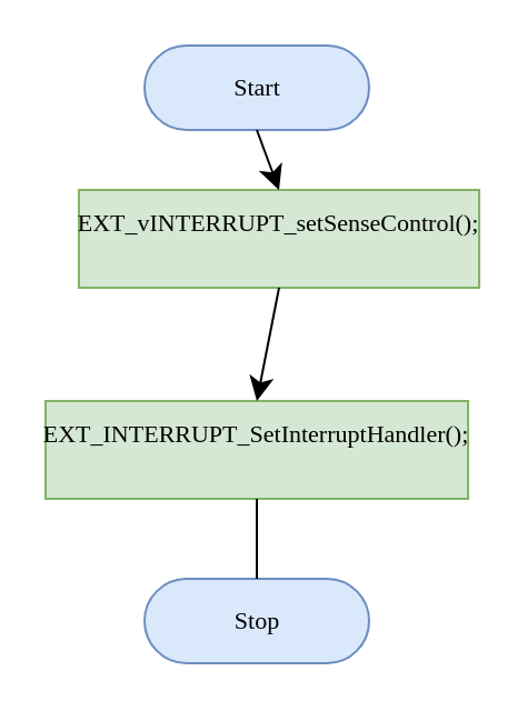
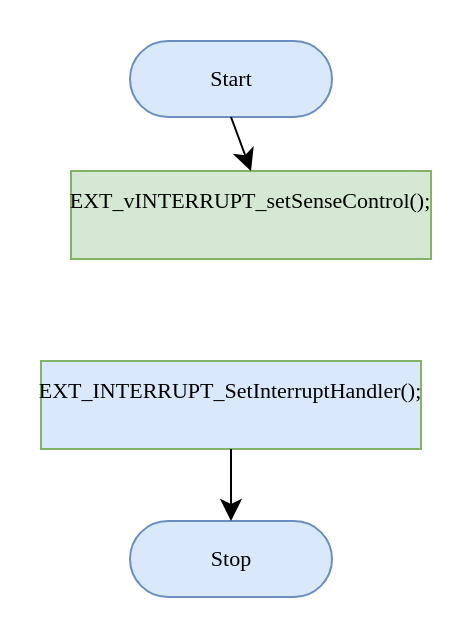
  <mxCell id="0" />
  <mxCell id="1" parent="0" />
  <mxCell id="2" value="&lt;div style=&quot;font-size: 11px;&quot;&gt;&lt;font style=&quot;font-size: 11px; direction: ltr; letter-spacing: 0px; line-height: 120%; opacity: 1;&quot;&gt;Start&lt;/font&gt;&lt;/div&gt;" style="verticalAlign=middle;align=center;overflow=width;vsdxID=30;fillColor=#dae8fc;shape=stencil(tVLREoIgEPwaHnEQxsl3s/9gEpSJwDko7e+DsEkze2l627vdu5uFRaxyHe8FosR5sCcxqMZ3iO0Rpcp0ApQPCLEasUpaEC3Yi2lS3fOojOhsr3HDmObyMtsVcYqS29Qh5FEfklwrM5OXeUa/yjkcAwfr7TDpiyTfXvjkMR+Vw2A998qaBac5tAKHU1hq3i4oNwjRr9ofvayt/+Rk+yX/4iWA159KpXWKxJx/z0Bopfyw+g4=);strokeColor=#6c8ebf;spacingTop=-1;spacingBottom=-1;spacingLeft=-1;spacingRight=-1;points=[[0.5,1,0],[0.5,0,0],[0,0.5,0],[1,0.5,0]];labelBackgroundColor=none;rounded=1;html=1;whiteSpace=wrap;fontFamily=Calibri;fontSize=11;" vertex="1" parent="1"><mxGeometry x="64.5" y="20" width="101" height="38" as="geometry" /></mxCell>
- <mxCell id="3" value="&lt;div style=&quot;font-size: 11px;&quot;&gt; EXT_INTERRUPT_SetInterruptHandler();&lt;/div&gt;&lt;div style=&quot;font-size: 11px;&quot;&gt;&lt;br style=&quot;font-size: 11px;&quot;&gt;&lt;/div&gt;" style="rounded=0;whiteSpace=wrap;html=1;fontSize=11;fillColor=#d5e8d4;strokeColor=#82b366;fontFamily=Calibri;" vertex="1" parent="1"><mxGeometry x="20" y="180" width="190" height="44" as="geometry" /></mxCell>
+ <mxCell id="3" value="&lt;div style=&quot;font-size: 11px;&quot;&gt; EXT_INTERRUPT_SetInterruptHandler();&lt;/div&gt;&lt;div style=&quot;font-size: 11px;&quot;&gt;&lt;br style=&quot;font-size: 11px;&quot;&gt;&lt;/div&gt;" style="rounded=0;whiteSpace=wrap;html=1;fontSize=11;fillColor=#dae8fc;strokeColor=#82b366;fontFamily=Calibri;" vertex="1" parent="1"><mxGeometry x="20" y="180" width="190" height="44" as="geometry" /></mxCell>
  <mxCell id="4" value="&lt;div style=&quot;font-size: 11px;&quot;&gt; EXT_vINTERRUPT_setSenseControl();&lt;/div&gt;&lt;div style=&quot;font-size: 11px;&quot;&gt;&lt;br style=&quot;font-size: 11px;&quot;&gt;&lt;/div&gt;" style="rounded=0;whiteSpace=wrap;html=1;fontSize=11;fillColor=#d5e8d4;strokeColor=#82b366;fontFamily=Calibri;" vertex="1" parent="1"><mxGeometry x="35" y="85" width="180" height="44" as="geometry" /></mxCell>
  <mxCell id="5" value="&lt;div style=&quot;font-size: 11px;&quot;&gt;&lt;font style=&quot;font-size: 11px; direction: ltr; letter-spacing: 0px; line-height: 120%; opacity: 1;&quot;&gt;Stop&lt;/font&gt;&lt;/div&gt;" style="verticalAlign=middle;align=center;overflow=width;vsdxID=30;fillColor=#dae8fc;shape=stencil(tVLREoIgEPwaHnEQxsl3s/9gEpSJwDko7e+DsEkze2l627vdu5uFRaxyHe8FosR5sCcxqMZ3iO0Rpcp0ApQPCLEasUpaEC3Yi2lS3fOojOhsr3HDmObyMtsVcYqS29Qh5FEfklwrM5OXeUa/yjkcAwfr7TDpiyTfXvjkMR+Vw2A998qaBac5tAKHU1hq3i4oNwjRr9ofvayt/+Rk+yX/4iWA159KpXWKxJx/z0Bopfyw+g4=);strokeColor=#6c8ebf;spacingTop=-1;spacingBottom=-1;spacingLeft=-1;spacingRight=-1;points=[[0.5,1,0],[0.5,0,0],[0,0.5,0],[1,0.5,0]];labelBackgroundColor=none;rounded=1;html=1;whiteSpace=wrap;fontFamily=Calibri;fontSize=11;" vertex="1" parent="1"><mxGeometry x="64.5" y="260" width="101" height="38" as="geometry" /></mxCell>
  <mxCell id="6" value="" style="endArrow=classic;html=1;rounded=0;fontSize=11;startSize=8;endSize=8;curved=1;exitX=0.5;exitY=1;exitDx=0;exitDy=0;exitPerimeter=0;entryX=0.5;entryY=0;entryDx=0;entryDy=0;fontFamily=Calibri;" edge="1" parent="1" source="2" target="4"><mxGeometry width="50" height="50" relative="1" as="geometry"><mxPoint x="260" y="190" as="sourcePoint" /><mxPoint x="310" y="140" as="targetPoint" /></mxGeometry></mxCell>
- <mxCell id="7" value="" style="endArrow=classic;html=1;rounded=0;fontSize=11;startSize=8;endSize=8;curved=1;exitX=0.5;exitY=1;exitDx=0;exitDy=0;entryX=0.5;entryY=0;entryDx=0;entryDy=0;fontFamily=Calibri;" edge="1" parent="1" source="4" target="3"><mxGeometry width="50" height="50" relative="1" as="geometry"><mxPoint x="240" y="170" as="sourcePoint" /><mxPoint x="290" y="120" as="targetPoint" /></mxGeometry></mxCell>
- <mxCell id="8" value="" style="endArrow=none;html=1;rounded=0;fontSize=11;startSize=8;endSize=8;curved=1;exitX=0.5;exitY=1;exitDx=0;exitDy=0;entryX=0.5;entryY=0;entryDx=0;entryDy=0;entryPerimeter=0;fontFamily=Calibri;" edge="1" parent="1" source="3" target="5"><mxGeometry width="50" height="50" relative="1" as="geometry"><mxPoint x="240" y="180" as="sourcePoint" /><mxPoint x="290" y="130" as="targetPoint" /></mxGeometry></mxCell>
+ <mxCell id="8" value="" style="endArrow=classic;html=1;rounded=0;fontSize=11;startSize=8;endSize=8;curved=1;exitX=0.5;exitY=1;exitDx=0;exitDy=0;entryX=0.5;entryY=0;entryDx=0;entryDy=0;entryPerimeter=0;fontFamily=Calibri;" edge="1" parent="1" source="3" target="5"><mxGeometry width="50" height="50" relative="1" as="geometry"><mxPoint x="240" y="180" as="sourcePoint" /><mxPoint x="290" y="130" as="targetPoint" /></mxGeometry></mxCell>
